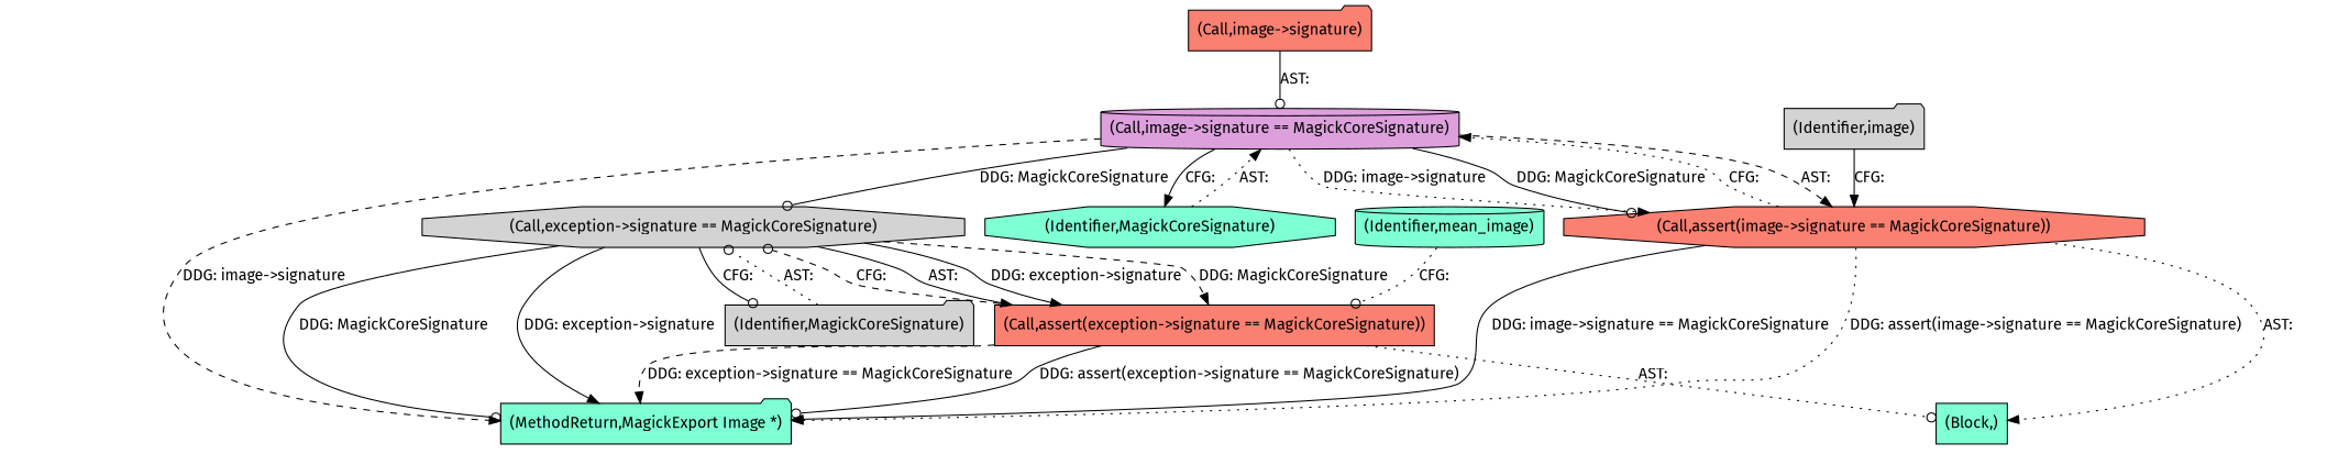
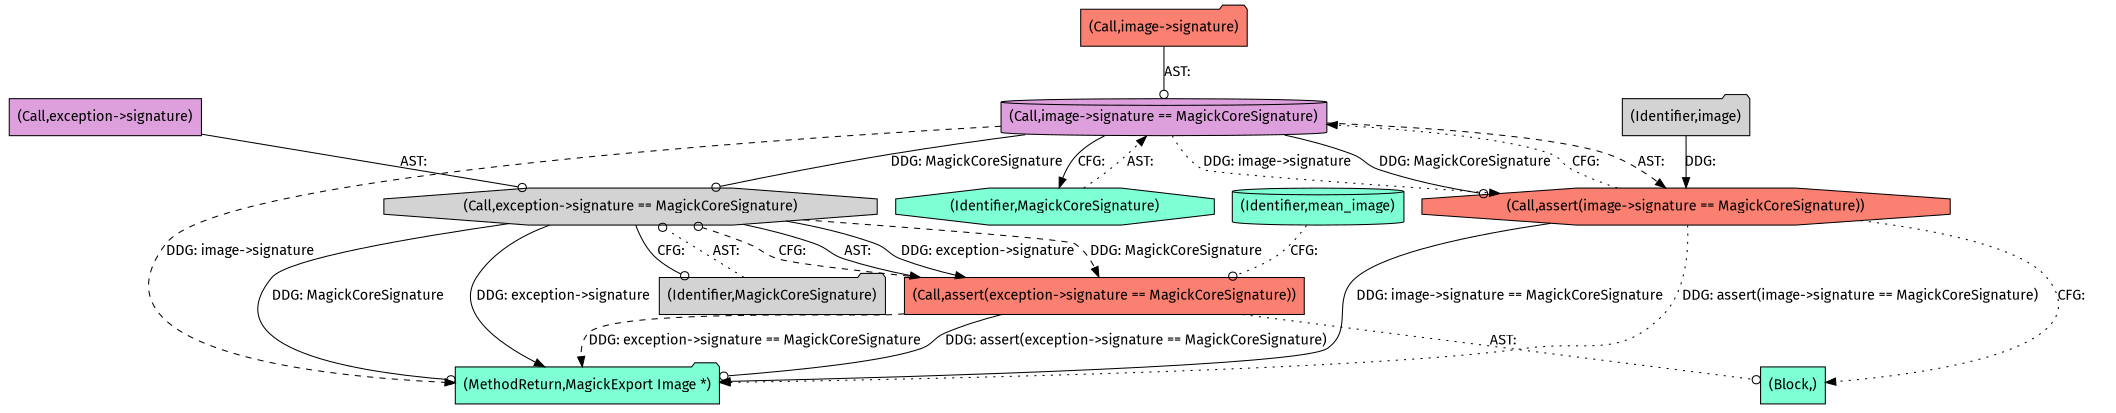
  digraph {
    fontname="Fira Sans"
    node [fillcolor=aquamarine fontname="Fira Sans" shape=folder style=filled]
    edge [arrowhead=normal fontname="Fira Sans" style=solid]
    n1 [fillcolor=plum label="(Call,image->signature == MagickCoreSignature)" shape=cylinder]
    n2 [fillcolor=salmon label="(Call,assert(image->signature == MagickCoreSignature))" shape=octagon]
    n3 [fillcolor=lightgrey label="(Call,exception->signature == MagickCoreSignature)" shape=octagon]
    n4 [label="(MethodReturn,MagickExport Image *)"]
    n5 [label="(Identifier,MagickCoreSignature)" shape=octagon]
    n6 [label="(Block,)" shape=box]
    n7 [fillcolor=salmon label="(Call,assert(exception->signature == MagickCoreSignature))" shape=box]
    n8 [fillcolor=lightgrey label="(Identifier,MagickCoreSignature)"]
+   n9 [fillcolor=plum label="(Call,exception->signature)" shape=box]
    n10 [fillcolor=lightgrey label="(Identifier,image)"]
    n11 [label="(Identifier,mean_image)" shape=cylinder]
    n12 [fillcolor=salmon label="(Call,image->signature)"]
    n1 -> n2 [label="AST: " style=dashed]
    n1 -> n2 [label="DDG: image->signature" style=dotted]
    n1 -> n2 [arrowhead=odot label="DDG: MagickCoreSignature"]
    n1 -> n3 [arrowhead=odot label="DDG: MagickCoreSignature"]
    n1 -> n4 [label="DDG: image->signature" style=dashed]
    n1 -> n5 [label="CFG: "]
    n2 -> n1 [label="CFG: " style=dotted]
    n2 -> n4 [label="DDG: image->signature == MagickCoreSignature"]
    n2 -> n4 [label="DDG: assert(image->signature == MagickCoreSignature)" style=dotted]
-   n2 -> n6 [label="AST: " style=dotted]
+   n2 -> n6 [label="CFG: " style=dotted]
    n3 -> n4 [arrowhead=odot label="DDG: MagickCoreSignature"]
    n3 -> n4 [label="DDG: exception->signature"]
    n3 -> n7 [label="AST: "]
    n3 -> n7 [label="DDG: exception->signature"]
    n3 -> n7 [label="DDG: MagickCoreSignature" style=dashed]
    n3 -> n8 [arrowhead=odot label="CFG: "]
    n5 -> n1 [label="AST: " style=dotted]
    n7 -> n3 [arrowhead=odot label="CFG: " style=dashed]
    n7 -> n4 [label="DDG: exception->signature == MagickCoreSignature" style=dashed]
    n7 -> n4 [arrowhead=odot label="DDG: assert(exception->signature == MagickCoreSignature)"]
    n7 -> n6 [arrowhead=odot label="AST: " style=dotted]
    n8 -> n3 [arrowhead=odot label="AST: " style=dotted]
-   n10 -> n2 [label="CFG: "]
+   n9 -> n3 [arrowhead=odot label="AST: "]
+   n10 -> n2 [label="DDG: "]
    n11 -> n7 [arrowhead=odot label="CFG: " style=dotted]
    n12 -> n1 [arrowhead=odot label="AST: "]
  }
